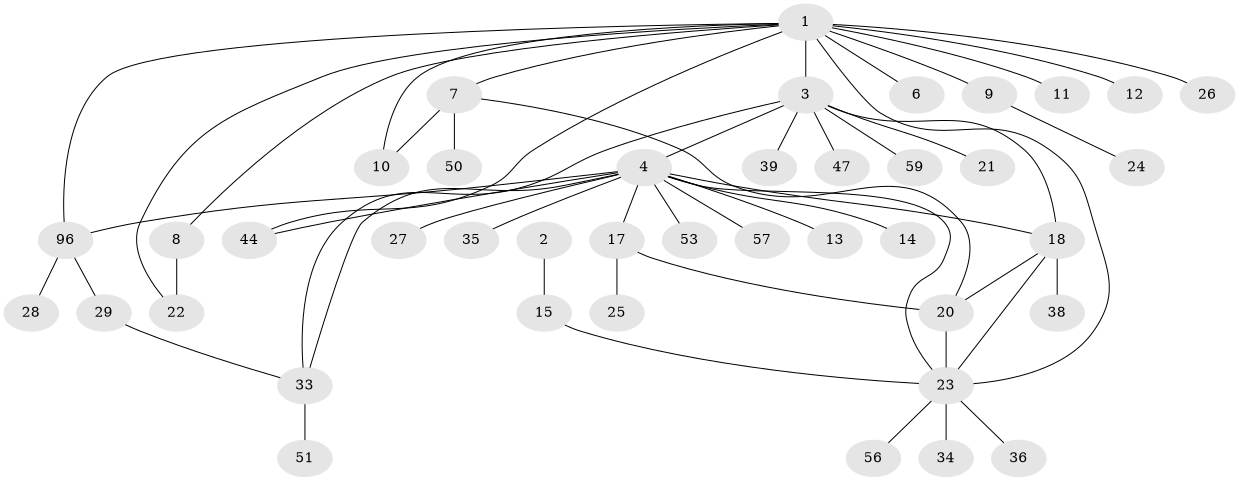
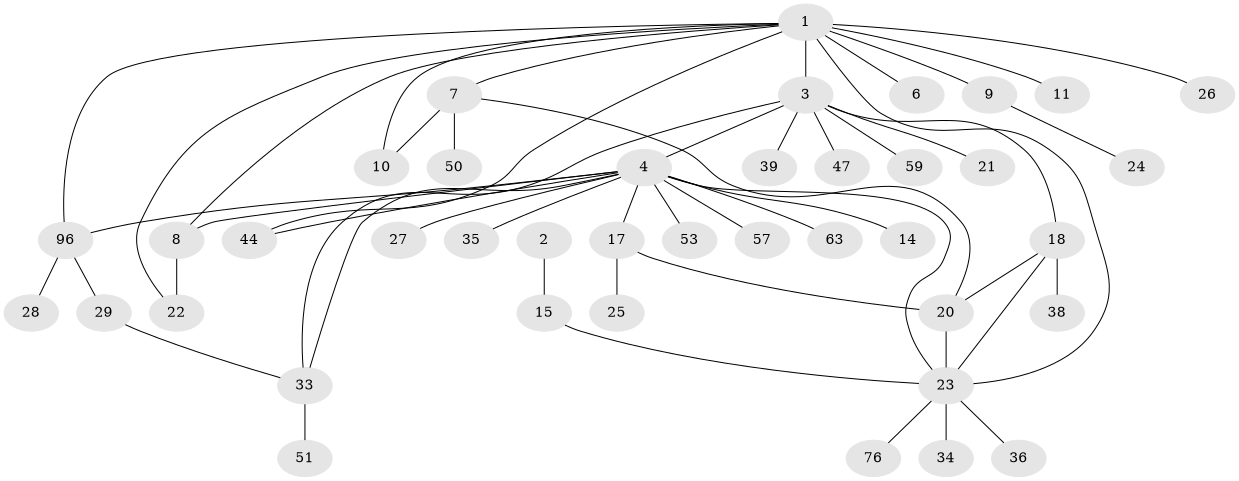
  graph {
    node [color=gray90 style=filled]
    1 [super="+5"]
    3
    6
    7
    8 [super="+43"]
    9
    10
    11 [super="+42"]
-   12
    n10 [label=96 super="+45+32"]
    22 [super="+52"]
    23 [super="+31"]
    26
    44
    15 [super="+19"]
    2
    4
    18
    21
    33
    39
    47
    59
    20 [super="+37+49+48"]
    50
    24 [super="+58"]
    28
    29
    34
    36
-   56
-   13
+   56 [label=76]
+   13 [label=63]
    14
    17 [super="+46+40"]
    27
    35
    53
    57
    38
    51
    25
    1 -- 3
    1 -- 6
    1 -- 7
    1 -- 8
    1 -- 9
    1 -- 10
    1 -- 11
-   1 -- 12
    1 -- n10
    1 -- 22
    1 -- 23
    1 -- 26
    1 -- 44
    3 -- 4
    3 -- 18
    3 -- 21
    3 -- 33
    3 -- 39
    3 -- 47
    3 -- 59
    7 -- 10
    7 -- 20
    7 -- 50
    8 -- 22
    9 -- 24
    n10 -- 28
    n10 -- 29
    23 -- 34
    23 -- 36
    23 -- 56
    15 -- 23
    2 -- 15
-   4 -- 18 [weight=2]
+   4 -- 8 [weight=2]
    4 -- n10
    4 -- 23
    4 -- 44
    4 -- 33
    4 -- 13
    4 -- 14
    4 -- 17
    4 -- 27
    4 -- 35
    4 -- 53
    4 -- 57
    18 -- 23
    18 -- 20
    18 -- 38
    33 -- 51
    20 -- 23
    29 -- 33
    17 -- 20 [weight=2]
    17 -- 25
  }
